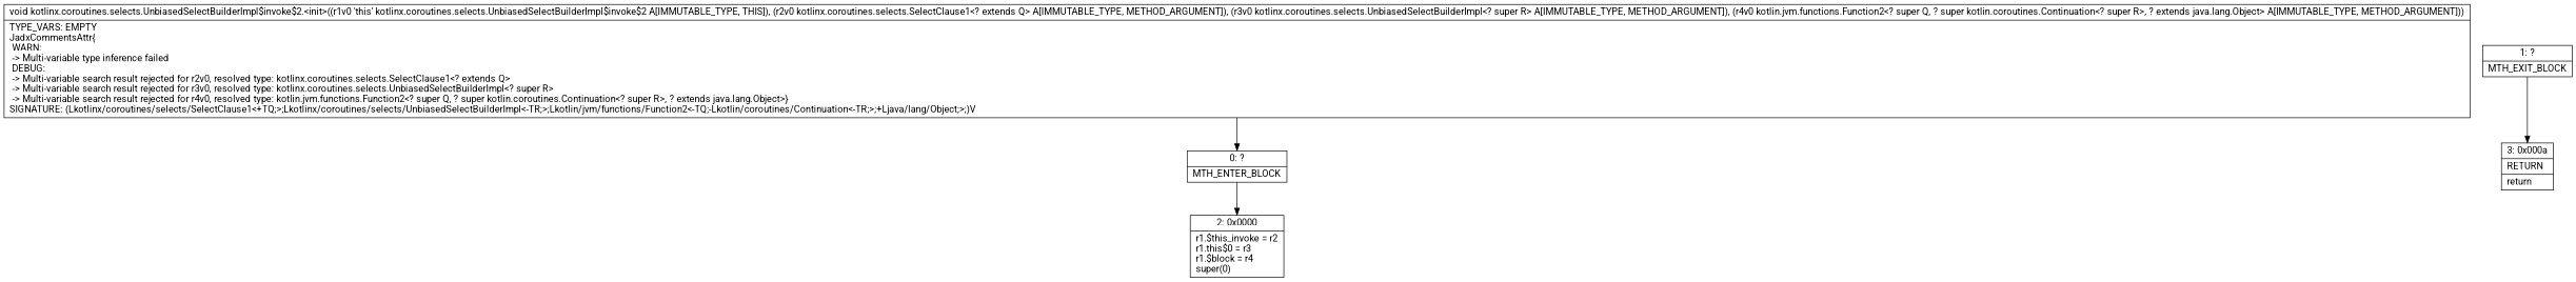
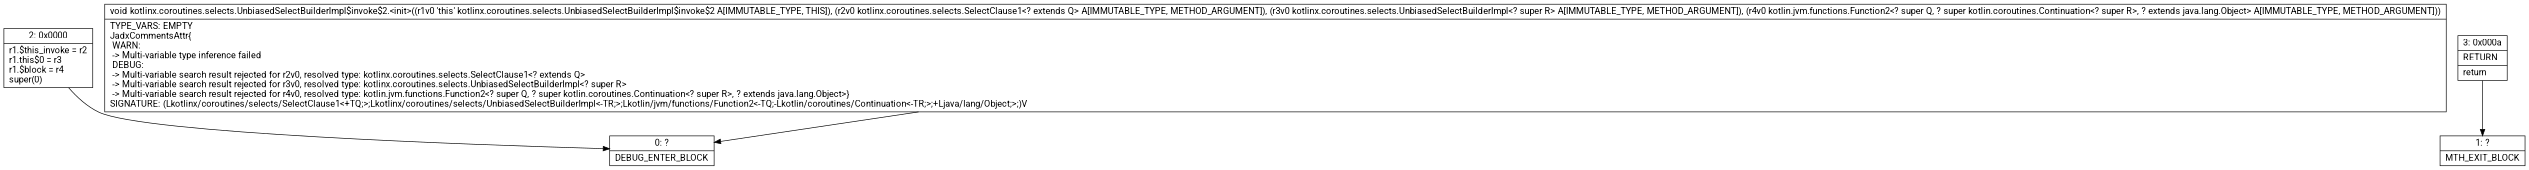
  digraph {
    fontname=Roboto
    node [fontname=Roboto shape=record]
    edge [fontname=Roboto]
-   n1 [label="{0\:\ ?|MTH_ENTER_BLOCK\l}"]
+   n1 [label="{0\:\ ?|DEBUG_ENTER_BLOCK\l}"]
    n2 [label="{2\:\ 0x0000|r1.$this_invoke = r2\lr1.this$0 = r3\lr1.$block = r4\lsuper(0)\l}"]
    n3 [label="{3\:\ 0x000a|RETURN\l|return\l}"]
    n4 [label="{1\:\ ?|MTH_EXIT_BLOCK\l}"]
    n5 [label="{void kotlinx.coroutines.selects.UnbiasedSelectBuilderImpl$invoke$2.\<init\>((r1v0 'this' kotlinx.coroutines.selects.UnbiasedSelectBuilderImpl$invoke$2 A[IMMUTABLE_TYPE, THIS]), (r2v0 kotlinx.coroutines.selects.SelectClause1\<? extends Q\> A[IMMUTABLE_TYPE, METHOD_ARGUMENT]), (r3v0 kotlinx.coroutines.selects.UnbiasedSelectBuilderImpl\<? super R\> A[IMMUTABLE_TYPE, METHOD_ARGUMENT]), (r4v0 kotlin.jvm.functions.Function2\<? super Q, ? super kotlin.coroutines.Continuation\<? super R\>, ? extends java.lang.Object\> A[IMMUTABLE_TYPE, METHOD_ARGUMENT]))  | TYPE_VARS: EMPTY\lJadxCommentsAttr\{\l WARN: \l \-\> Multi\-variable type inference failed\l DEBUG: \l \-\> Multi\-variable search result rejected for r2v0, resolved type: kotlinx.coroutines.selects.SelectClause1\<? extends Q\>\l \-\> Multi\-variable search result rejected for r3v0, resolved type: kotlinx.coroutines.selects.UnbiasedSelectBuilderImpl\<? super R\>\l \-\> Multi\-variable search result rejected for r4v0, resolved type: kotlin.jvm.functions.Function2\<? super Q, ? super kotlin.coroutines.Continuation\<? super R\>, ? extends java.lang.Object\>\}\lSIGNATURE: (Lkotlinx\/coroutines\/selects\/SelectClause1\<+TQ;\>;Lkotlinx\/coroutines\/selects\/UnbiasedSelectBuilderImpl\<\-TR;\>;Lkotlin\/jvm\/functions\/Function2\<\-TQ;\-Lkotlin\/coroutines\/Continuation\<\-TR;\>;+Ljava\/lang\/Object;\>;)V\l}"]
-   n1 -> n2
-   n4 -> n3
+   n2 -> n1
+   n3 -> n4
    n5 -> n1
  }
